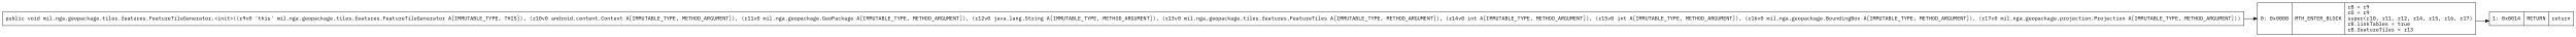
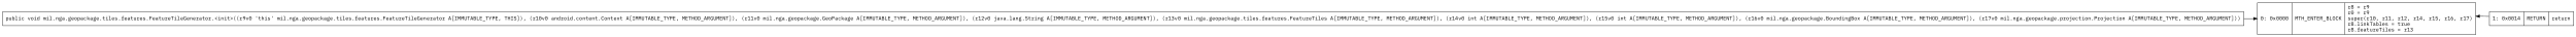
  digraph {
    rankdir=LR
    fontname="IBM Plex Mono"
    node [shape=record fontname="IBM Plex Mono"]
    edge [fontname="IBM Plex Mono"]
    n1 [label="{0\:\ 0x0000|MTH_ENTER_BLOCK\l|r8 = r9\lr0 = r9\lsuper(r10, r11, r12, r14, r15, r16, r17)\lr8.linkTables = true\lr8.featureTiles = r13\l}"]
    n2 [label="{1\:\ 0x0014|RETURN\l|return\l}"]
    n3 [label="{public void mil.nga.geopackage.tiles.features.FeatureTileGenerator.\<init\>((r9v0 'this' mil.nga.geopackage.tiles.features.FeatureTileGenerator A[IMMUTABLE_TYPE, THIS]), (r10v0 android.content.Context A[IMMUTABLE_TYPE, METHOD_ARGUMENT]), (r11v0 mil.nga.geopackage.GeoPackage A[IMMUTABLE_TYPE, METHOD_ARGUMENT]), (r12v0 java.lang.String A[IMMUTABLE_TYPE, METHOD_ARGUMENT]), (r13v0 mil.nga.geopackage.tiles.features.FeatureTiles A[IMMUTABLE_TYPE, METHOD_ARGUMENT]), (r14v0 int A[IMMUTABLE_TYPE, METHOD_ARGUMENT]), (r15v0 int A[IMMUTABLE_TYPE, METHOD_ARGUMENT]), (r16v0 mil.nga.geopackage.BoundingBox A[IMMUTABLE_TYPE, METHOD_ARGUMENT]), (r17v0 mil.nga.geopackage.projection.Projection A[IMMUTABLE_TYPE, METHOD_ARGUMENT])) }"]
-   n1 -> n2
+   n2 -> n1
    n3 -> n1
  }
